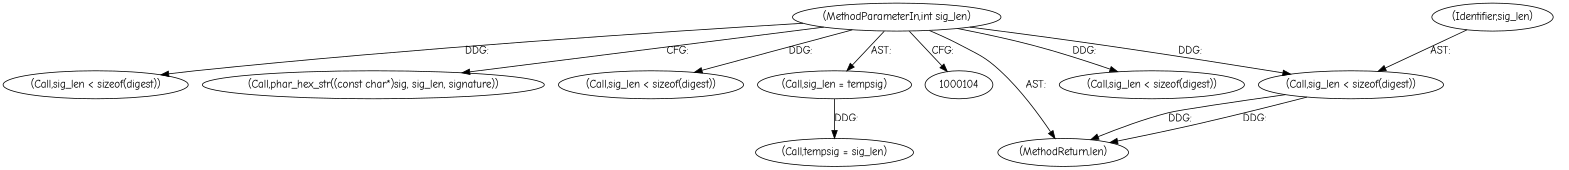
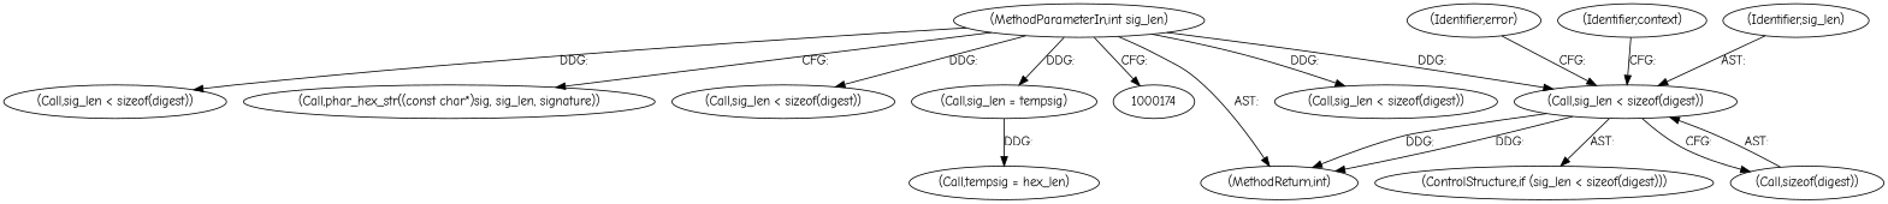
  digraph {
    fontname="Comic Neue"
    node [fontname="Comic Neue"]
    edge [fontname="Comic Neue"]
    n1 [label="(Call,sig_len < sizeof(digest))"]
-   n3 [label="(MethodReturn,len)"]
+   n2 [label="(Call,sizeof(digest))"]
+   n3 [label="(MethodReturn,int)"]
+   n4 [label="(ControlStructure,if (sig_len < sizeof(digest)))"]
    n5 [label="(MethodParameterIn,int sig_len)"]
    n6 [label="(Call,sig_len < sizeof(digest))"]
    n7 [label="(Call,sig_len < sizeof(digest))"]
    n8 [label="(Call,phar_hex_str((const char*)sig, sig_len, signature))"]
    n9 [label="(Call,sig_len < sizeof(digest))"]
    n10 [label="(Call,sig_len = tempsig)"]
-   1000104
-   n12 [label="(Call,tempsig = sig_len)"]
+   1000104 [label=1000174]
+   n12 [label="(Call,tempsig = hex_len)"]
+   n13 [label="(Identifier,error)"]
+   n14 [label="(Identifier,context)"]
    n15 [label="(Identifier,sig_len)"]
+   n1 -> n2 [label="CFG: "]
    n1 -> n3 [label="DDG: "]
    n1 -> n3 [label="DDG: "]
+   n1 -> n4 [label="AST: "]
+   n2 -> n1 [label="AST: "]
    n5 -> n1 [label="DDG: "]
    n5 -> n3 [label="AST: "]
    n5 -> n6 [label="DDG: "]
    n5 -> n7 [label="DDG: "]
    n5 -> n8 [label="CFG: "]
    n5 -> n9 [label="DDG: "]
-   n5 -> n10 [label="AST: "]
+   n5 -> n10 [label="DDG: "]
    n5 -> 1000104 [label="CFG: "]
    n10 -> n12 [label="DDG: "]
+   n13 -> n1 [label="CFG: "]
+   n14 -> n1 [label="CFG: "]
    n15 -> n1 [label="AST: "]
  }
